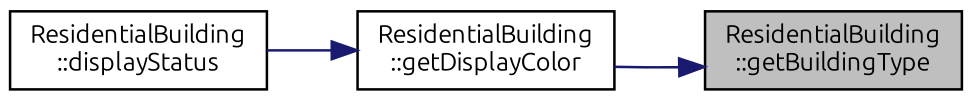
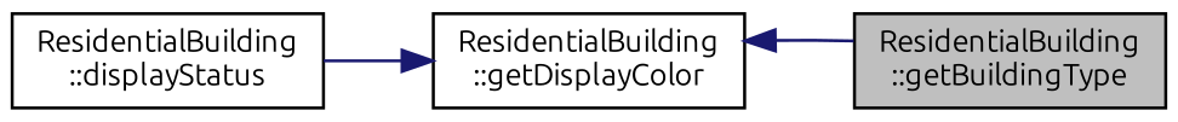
  digraph {
    fontname=Ubuntu
    rankdir=RL
    node [color=black fillcolor=white fontname=Ubuntu fontsize=10 shape=record style=filled]
    edge [color=midnightblue dir=back fontname=Ubuntu fontsize=10 labelfontname=Helvetica labelfontsize=10 style=solid]
    n1 [fillcolor=grey75 fontcolor=black height=0.2 label="ResidentialBuilding\l::getBuildingType" width=0.4]
    n2 [height=0.2 label="ResidentialBuilding\l::getDisplayColor" width=0.4]
    n3 [height=0.2 label="ResidentialBuilding\l::displayStatus" width=0.4]
-   n1 -> n2
+   n2 -> n1
    n2 -> n3
  }
